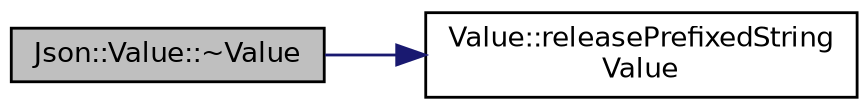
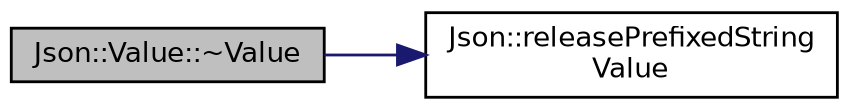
  digraph {
    rankdir=LR
    node [color=black fontname=Helvetica fontsize=10 shape=record style=filled]
    n1 [fillcolor=grey75 fontcolor=black height=0.2 label="Json::Value::~Value" width=0.4]
-   n2 [fillcolor=white height=0.2 label="Value::releasePrefixedString\lValue" width=0.4]
+   n2 [fillcolor=white height=0.2 label="Json::releasePrefixedString\lValue" width=0.4]
    n1 -> n2 [color=midnightblue fontname=Helvetica fontsize=10 labelfontname=Helvetica labelfontsize=10 style=solid]
  }
